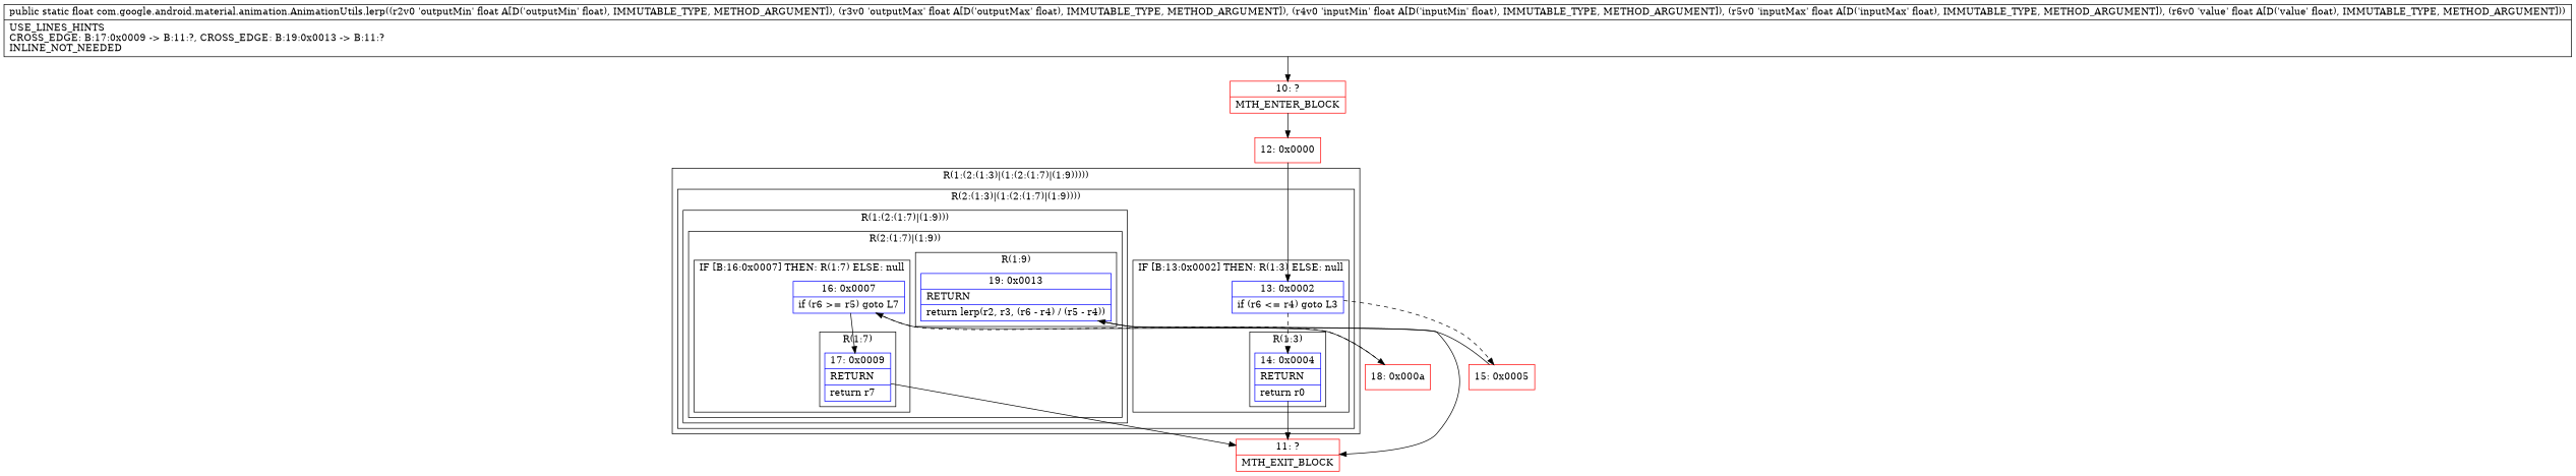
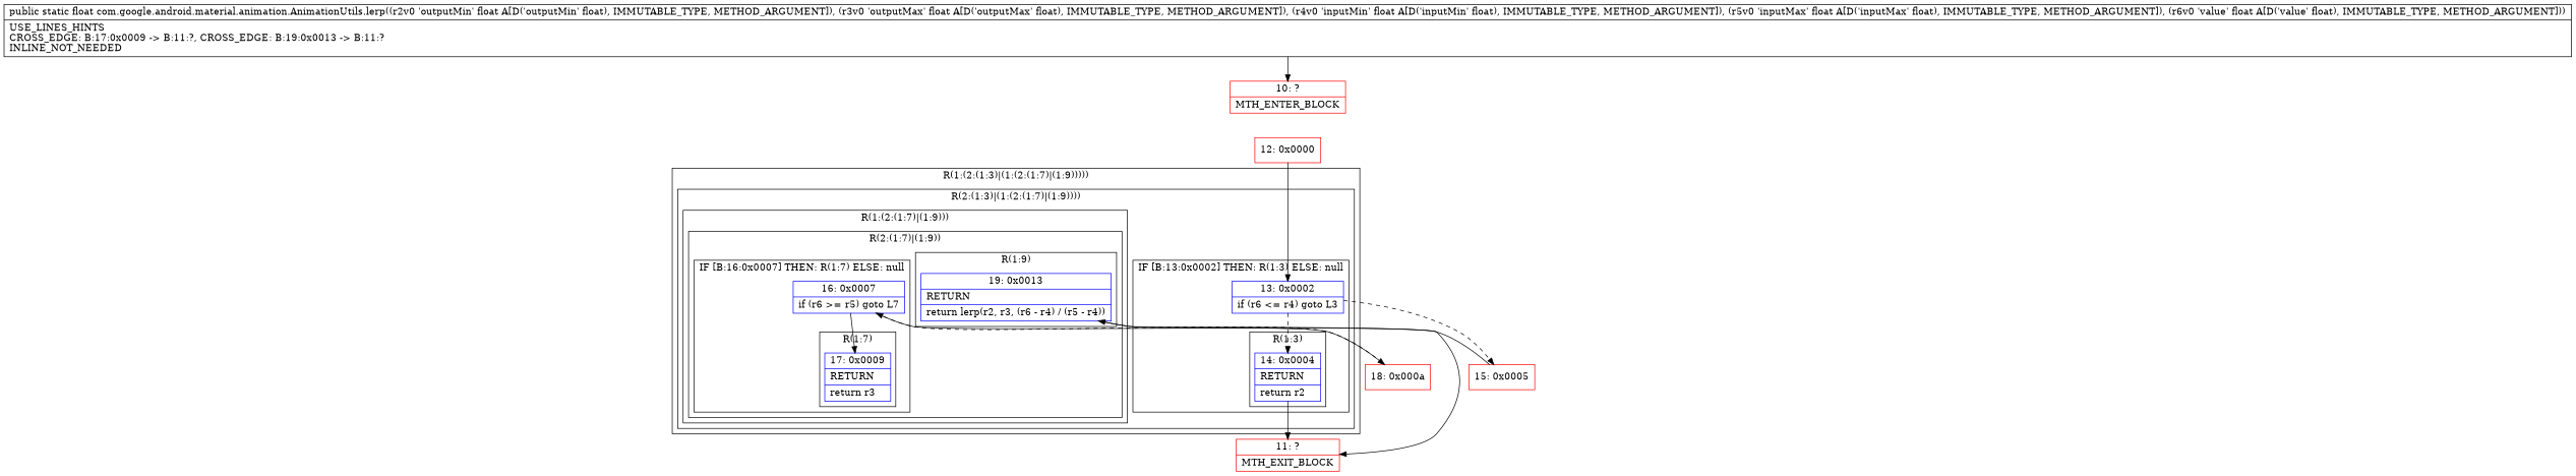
  digraph {
    node [color=blue shape=record]
-   n1 [label="{14\:\ 0x0004|RETURN\l|return r0\l}"]
+   n1 [label="{14\:\ 0x0004|RETURN\l|return r2\l}"]
    n2 [label="{13\:\ 0x0002|if (r6 \<= r4) goto L3\l}"]
-   n3 [label="{17\:\ 0x0009|RETURN\l|return r7\l}"]
+   n3 [label="{17\:\ 0x0009|RETURN\l|return r3\l}"]
    n4 [label="{16\:\ 0x0007|if (r6 \>= r5) goto L7\l}"]
    n5 [label="{19\:\ 0x0013|RETURN\l|return lerp(r2, r3, (r6 \- r4) \/ (r5 \- r4))\l}"]
    n6 [color=red label="{11\:\ ?|MTH_EXIT_BLOCK\l}"]
    n7 [color=red label="{15\:\ 0x0005}"]
    n8 [color=red label="{18\:\ 0x000a}"]
    n9 [color=red label="{10\:\ ?|MTH_ENTER_BLOCK\l}"]
    n10 [color=red label="{12\:\ 0x0000}"]
    n11 [label="{public static float com.google.android.material.animation.AnimationUtils.lerp((r2v0 'outputMin' float A[D('outputMin' float), IMMUTABLE_TYPE, METHOD_ARGUMENT]), (r3v0 'outputMax' float A[D('outputMax' float), IMMUTABLE_TYPE, METHOD_ARGUMENT]), (r4v0 'inputMin' float A[D('inputMin' float), IMMUTABLE_TYPE, METHOD_ARGUMENT]), (r5v0 'inputMax' float A[D('inputMax' float), IMMUTABLE_TYPE, METHOD_ARGUMENT]), (r6v0 'value' float A[D('value' float), IMMUTABLE_TYPE, METHOD_ARGUMENT]))  | USE_LINES_HINTS\lCROSS_EDGE: B:17:0x0009 \-\> B:11:?, CROSS_EDGE: B:19:0x0013 \-\> B:11:?\lINLINE_NOT_NEEDED\l}" color=""]
    subgraph cluster_1 {
      label="R(1:(2:(1:3)|(1:(2:(1:7)|(1:9)))))"
      subgraph cluster_2 {
        label="R(2:(1:3)|(1:(2:(1:7)|(1:9))))"
        subgraph cluster_3 {
          label="IF [B:13:0x0002] THEN: R(1:3) ELSE: null"
          n2
          subgraph cluster_4 {
            label="R(1:3)"
            n1
          }
        }
        subgraph cluster_5 {
          label="R(1:(2:(1:7)|(1:9)))"
          subgraph cluster_6 {
            label="R(2:(1:7)|(1:9))"
            subgraph cluster_7 {
              label="IF [B:16:0x0007] THEN: R(1:7) ELSE: null"
              n4
              subgraph cluster_8 {
                label="R(1:7)"
                n3
              }
            }
            subgraph cluster_9 {
              label="R(1:9)"
              n5
            }
          }
        }
      }
    }
    n1 -> n6
    n2 -> n1 [style=dashed]
    n2 -> n7 [style=dashed]
-   n3 -> n6
    n4 -> n3
    n4 -> n8 [style=dashed]
    n5 -> n6
    n7 -> n4
    n8 -> n5
-   n9 -> n10
    n10 -> n2
    n11 -> n9
  }
